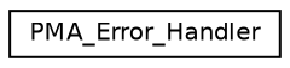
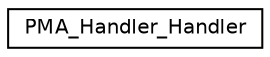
  digraph {
    rankdir=LR
-   n1 [color=black fillcolor=white fontname=Helvetica fontsize=10 height=0.2 label=PMA_Error_Handler shape=record style=filled width=0.4]
+   n1 [color=black fillcolor=white fontname=Helvetica fontsize=10 height=0.2 label=PMA_Handler_Handler shape=record style=filled width=0.4]
  }
